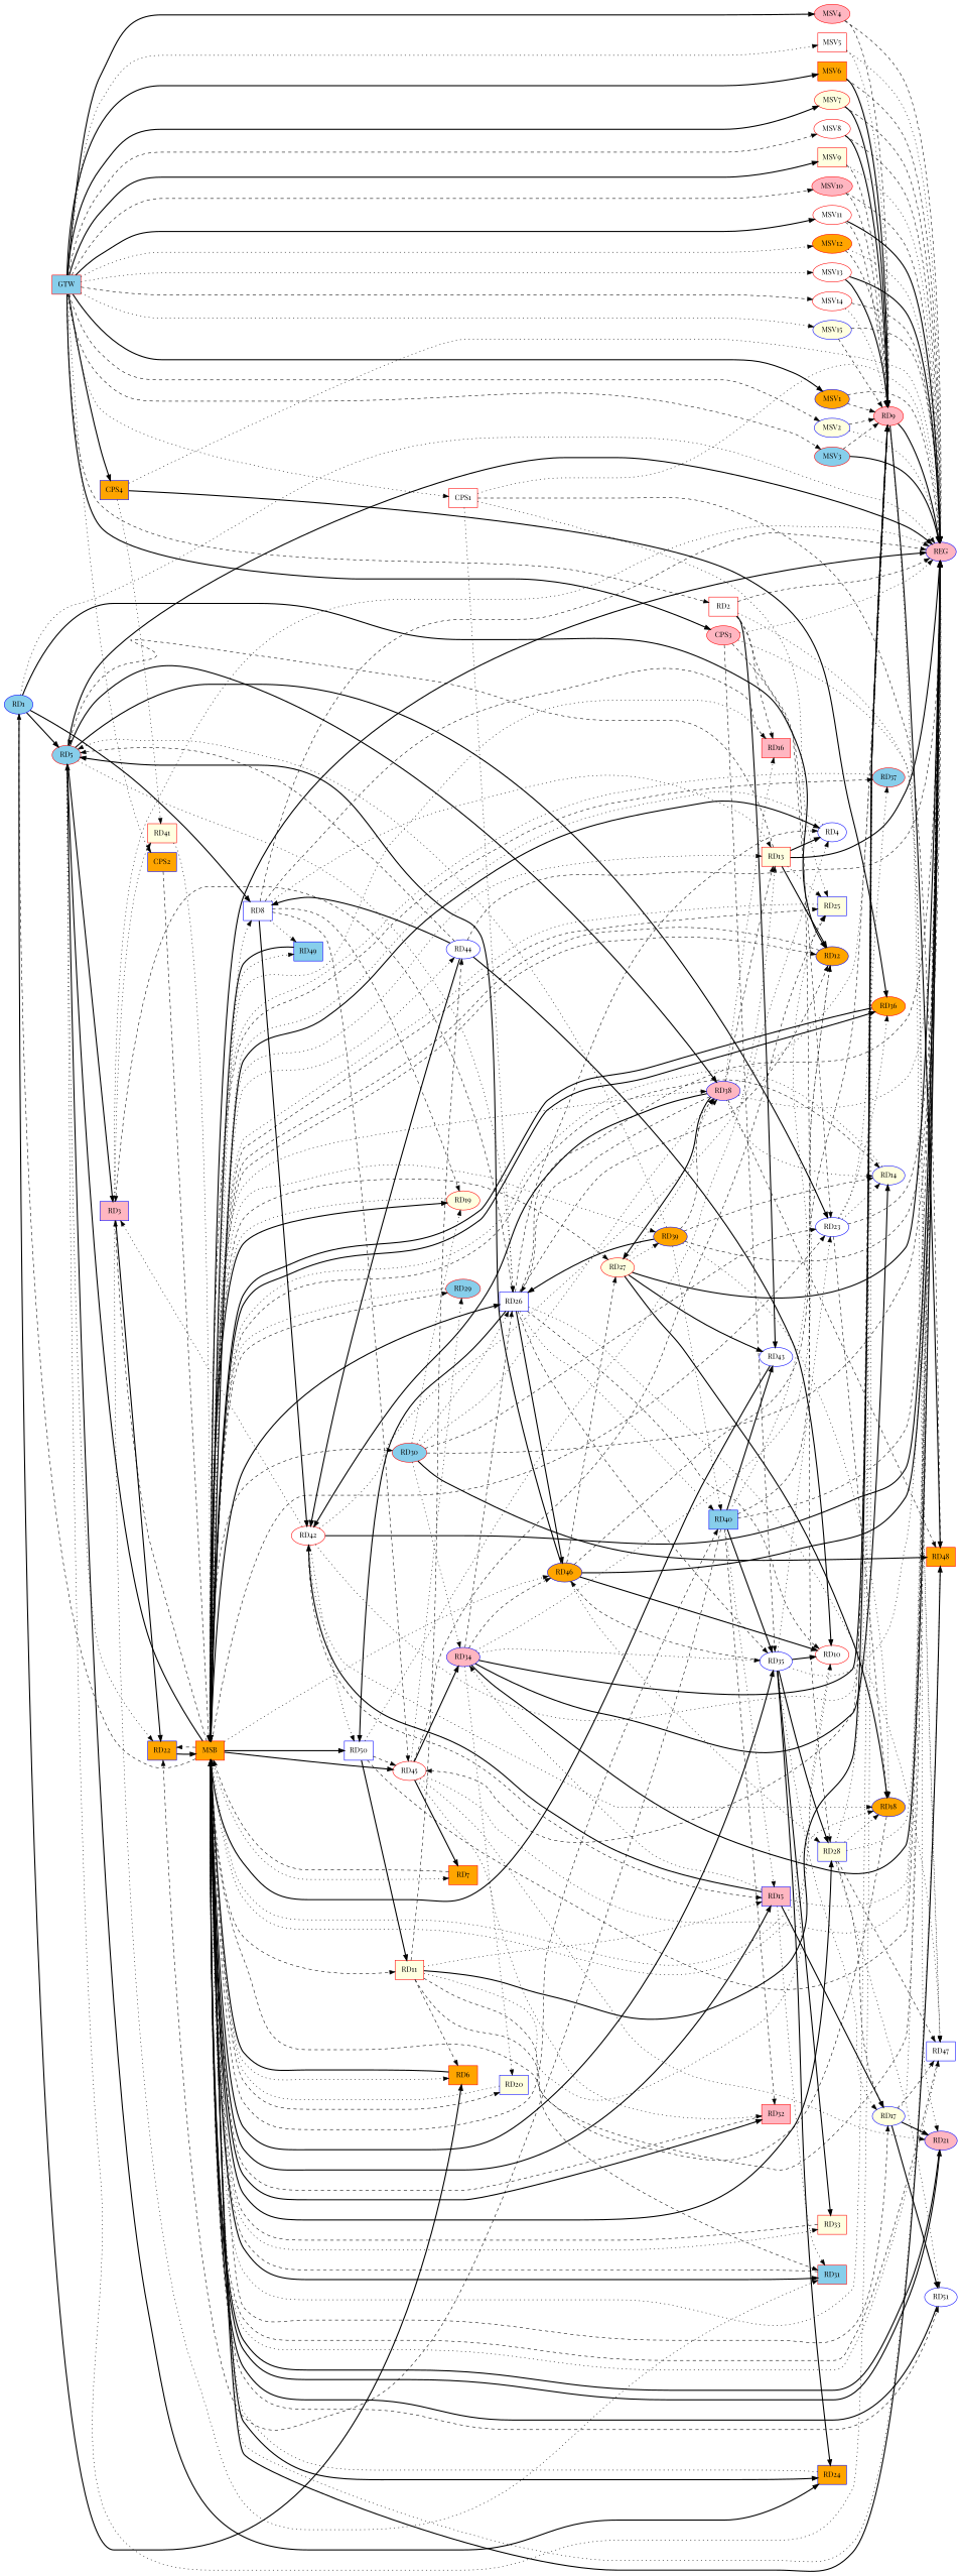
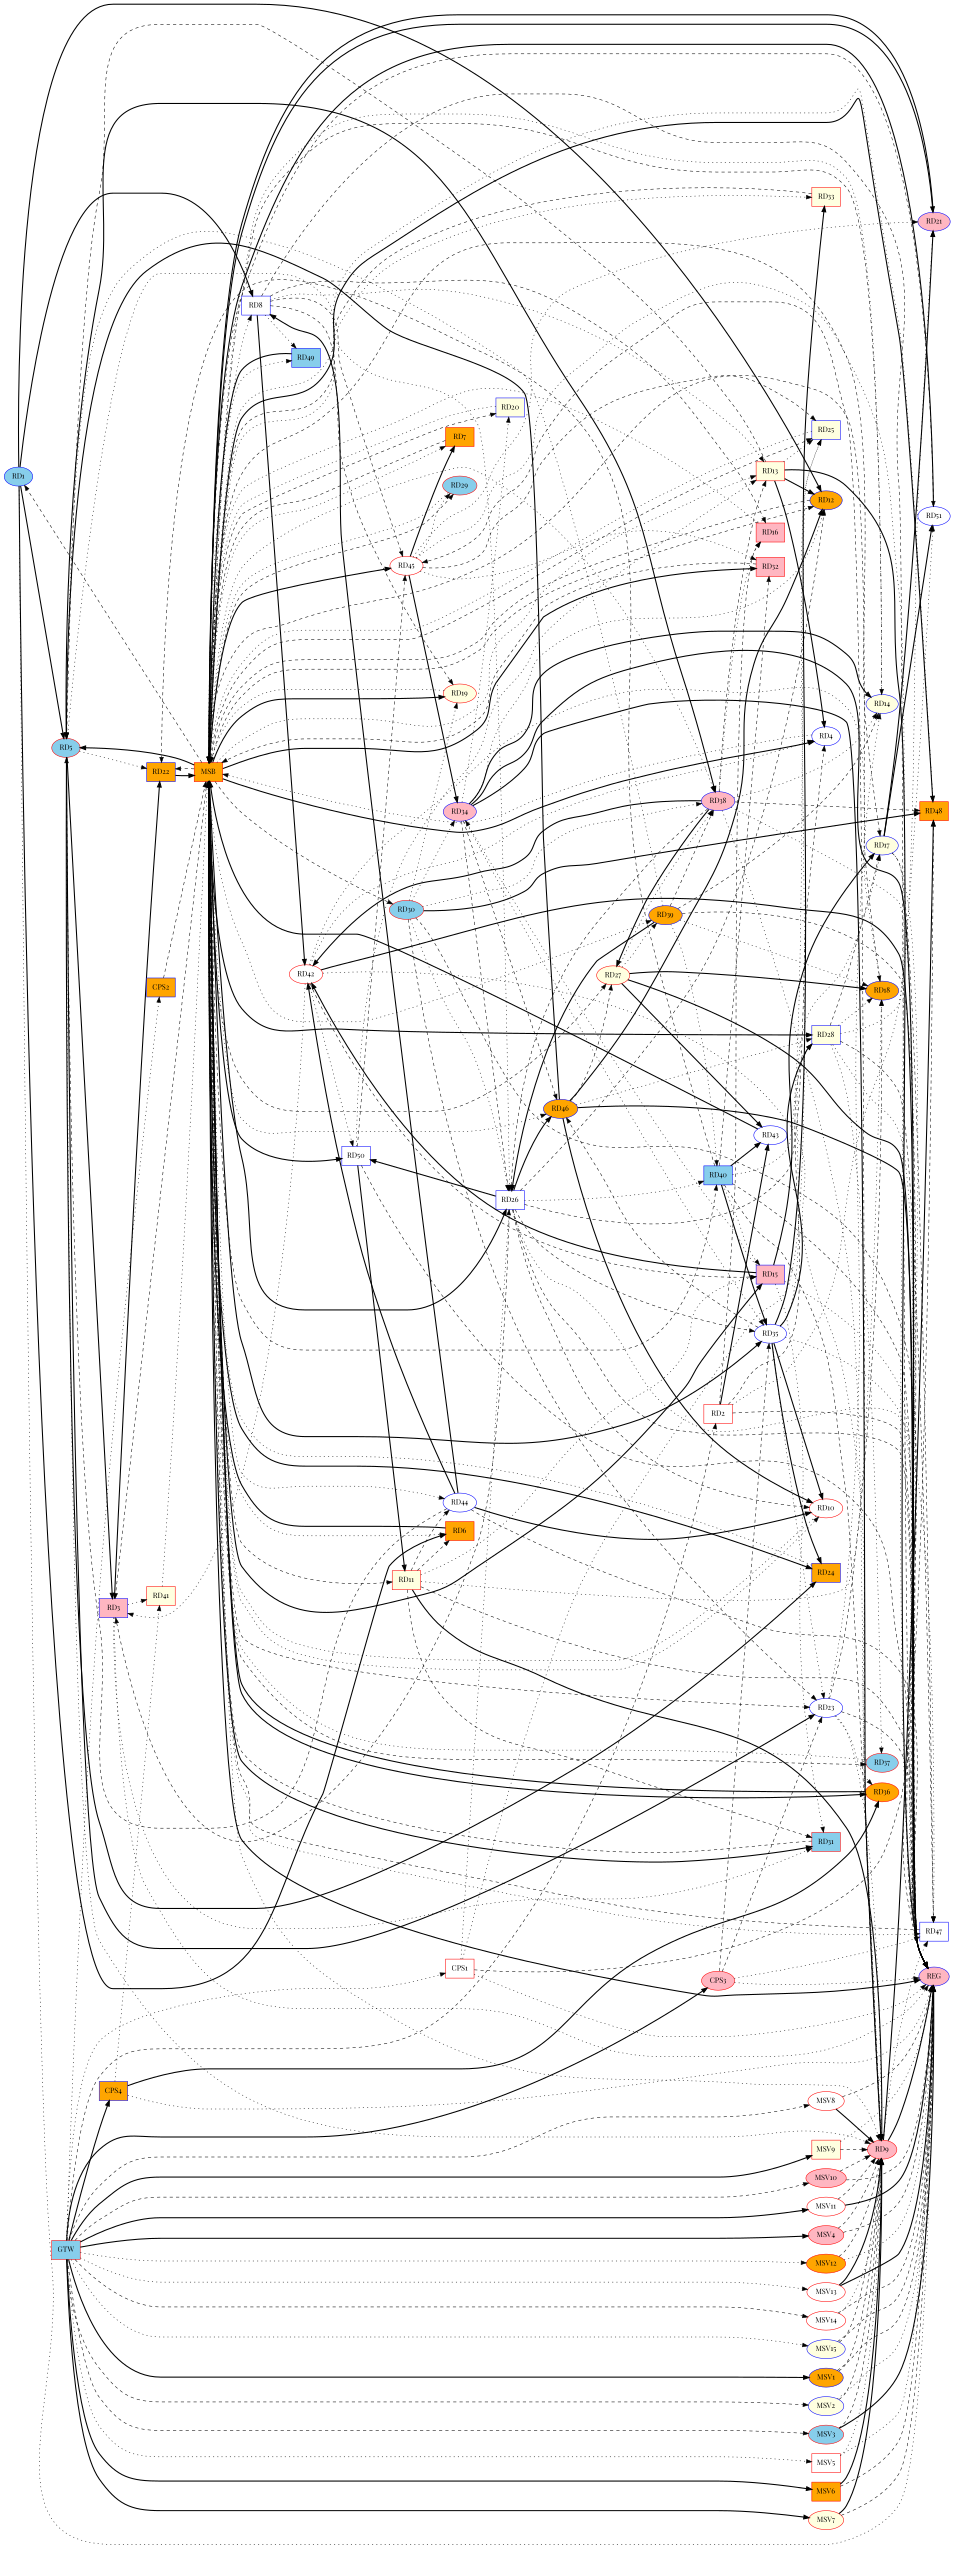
  strict digraph {
    fontname="Playfair Display"
    rankdir=LR
    node [color=red fillcolor=white fontname="Playfair Display" shape=ellipse style=filled]
    edge [fontname="Playfair Display" style=dotted]
    n1 [color=blue fillcolor=skyblue label=RD1]
    n2 [fillcolor=skyblue label=RD5]
    n3 [fillcolor=orange label=RD6 shape=box]
    n4 [color=blue label=RD8 shape=box]
    n5 [color=blue fillcolor=orange label=RD12]
    n6 [color=blue fillcolor=lightpink label=REG]
    n7 [color=blue fillcolor=lightpink label=RD3 shape=box]
    n8 [color=blue fillcolor=orange label=RD22 shape=box]
    n9 [fillcolor=lightpink label=RD9]
    n10 [color=blue label=RD23]
    n11 [color=blue fillcolor=orange label=RD24 shape=box]
    n12 [color=blue label=RD26 shape=box]
    n13 [color=blue fillcolor=lightpink label=RD38]
    n14 [fillcolor=orange label=MSB shape=box]
    n15 [fillcolor=lightpink label=RD16 shape=box]
    n16 [fillcolor=lightyellow label=RD13 shape=box]
    n17 [fillcolor=lightyellow label=RD19]
    n18 [label=RD42]
    n19 [label=RD45]
    n20 [color=blue fillcolor=skyblue label=RD49 shape=box]
    n21 [label=RD2 shape=box]
    n22 [color=blue fillcolor=lightpink label=RD21]
    n23 [color=blue fillcolor=lightyellow label=RD28 shape=box]
    n24 [color=blue label=RD43]
    n25 [color=blue label=RD47 shape=box]
    n26 [color=blue fillcolor=orange label=RD18]
    n27 [color=blue fillcolor=lightyellow label=RD17]
    n28 [color=blue label=RD51]
    n29 [fillcolor=skyblue label=RD37]
    n30 [fillcolor=skyblue label=RD31 shape=box]
    n31 [fillcolor=lightyellow label=RD41 shape=box]
    n32 [color=blue label=RD4]
    n33 [fillcolor=orange label=RD7 shape=box]
    n34 [fillcolor=orange label=RD48 shape=box]
    n35 [label=RD10]
    n36 [fillcolor=lightyellow label=RD11 shape=box]
    n37 [color=blue fillcolor=lightpink label=RD15 shape=box]
    n38 [color=blue label=RD44]
    n39 [color=blue fillcolor=lightyellow label=RD25 shape=box]
    n40 [color=blue fillcolor=lightyellow label=RD14]
    n41 [color=blue fillcolor=lightyellow label=RD20 shape=box]
    n42 [fillcolor=orange label=RD36]
    n43 [color=blue label=RD35]
    n44 [color=blue fillcolor=skyblue label=RD40 shape=box]
    n45 [color=blue fillcolor=orange label=RD46]
    n46 [color=blue label=RD50 shape=box]
    n47 [fillcolor=lightyellow label=RD27]
    n48 [color=blue fillcolor=orange label=RD39]
    n49 [fillcolor=skyblue label=RD29]
    n50 [fillcolor=skyblue label=RD30]
    n51 [fillcolor=lightpink label=RD32 shape=box]
    n52 [fillcolor=lightyellow label=RD33 shape=box]
    n53 [color=blue fillcolor=lightpink label=RD34]
    n54 [label=CPS1 shape=box]
    n55 [color=blue fillcolor=orange label=CPS2 shape=box]
    n56 [fillcolor=lightpink label=CPS3]
    n57 [color=blue fillcolor=orange label=CPS4 shape=box]
    n58 [fillcolor=skyblue label=GTW shape=box]
    n59 [color=blue fillcolor=orange label=MSV1]
    n60 [color=blue fillcolor=lightyellow label=MSV2]
    n61 [fillcolor=skyblue label=MSV3]
    n62 [fillcolor=lightpink label=MSV4]
    n63 [label=MSV5 shape=box]
    n64 [fillcolor=orange label=MSV6 shape=box]
    n65 [fillcolor=lightyellow label=MSV7]
    n66 [label=MSV8]
    n67 [fillcolor=lightyellow label=MSV9 shape=box]
    n68 [fillcolor=lightpink label=MSV10]
    n69 [label=MSV11]
    n70 [fillcolor=orange label=MSV12]
    n71 [label=MSV13]
    n72 [label=MSV14]
    n73 [color=blue fillcolor=lightyellow label=MSV15]
    n1 -> n2 [style=bold]
    n1 -> n3 [style=bold]
    n1 -> n4 [style=bold]
    n1 -> n5 [style=bold]
    n1 -> n6
-   n2 -> n6 [style=bold]
    n2 -> n7 [style=bold]
    n2 -> n8
    n2 -> n9
    n2 -> n10 [style=bold]
    n2 -> n11 [style=bold]
    n2 -> n12
    n2 -> n13 [style=bold]
    n3 -> n14 [style=bold]
    n4 -> n6 [style=dashed]
    n4 -> n15 [style=dashed]
    n4 -> n16
    n4 -> n17 [style=dashed]
    n4 -> n18 [style=bold]
    n4 -> n19 [style=dashed]
    n4 -> n20
    n5 -> n14 [style=dashed]
    n7 -> n6
    n7 -> n8 [style=bold]
    n7 -> n30
    n7 -> n31
    n8 -> n14 [style=bold]
    n9 -> n6 [style=bold]
    n9 -> n19 [style=dashed]
    n9 -> n25
    n9 -> n34 [style=bold]
    n10 -> n6 [style=dashed]
    n10 -> n9
    n10 -> n26 [style=dashed]
    n10 -> n40
    n10 -> n42
    n11 -> n14
    n12 -> n5 [style=dashed]
    n12 -> n6 [style=dashed]
    n12 -> n7 [style=dashed]
    n12 -> n25
    n12 -> n32 [style=dashed]
    n12 -> n35 [style=dashed]
    n12 -> n43 [style=dashed]
    n12 -> n44
    n12 -> n45 [style=bold]
    n12 -> n46 [style=bold]
    n13 -> n6
    n13 -> n9
    n13 -> n12 [style=dashed]
    n13 -> n15
    n13 -> n16 [style=dashed]
    n13 -> n18 [style=bold]
    n13 -> n34 [style=dashed]
    n13 -> n40
    n13 -> n47 [style=bold]
    n14 -> n1 [style=dashed]
    n14 -> n2 [style=bold]
    n14 -> n3
    n14 -> n4
    n14 -> n5 [style=dashed]
    n14 -> n6 [style=bold]
    n14 -> n7 [style=dashed]
    n14 -> n8 [style=dashed]
    n14 -> n9
    n14 -> n10 [style=dashed]
    n14 -> n11 [style=bold]
    n14 -> n12 [style=bold]
    n14 -> n13
    n14 -> n16
    n14 -> n17 [style=bold]
    n14 -> n19 [style=bold]
    n14 -> n20
    n14 -> n22 [style=bold]
    n14 -> n23 [style=bold]
    n14 -> n25
    n14 -> n27 [style=dashed]
    n14 -> n28 [style=dashed]
    n14 -> n29 [style=dashed]
    n14 -> n30 [style=bold]
    n14 -> n32 [style=bold]
    n14 -> n33
    n14 -> n34 [style=bold]
    n14 -> n35
    n14 -> n36 [style=dashed]
    n14 -> n37 [style=bold]
    n14 -> n38
    n14 -> n39 [style=dashed]
    n14 -> n40 [style=dashed]
    n14 -> n41 [style=dashed]
    n14 -> n42 [style=bold]
    n14 -> n43 [style=bold]
    n14 -> n44 [style=dashed]
    n14 -> n45
    n14 -> n46 [style=bold]
    n14 -> n47 [style=dashed]
    n14 -> n48
    n14 -> n49 [style=dashed]
    n14 -> n50 [style=dashed]
    n14 -> n51 [style=bold]
    n14 -> n52
    n15 -> n14
    n16 -> n2 [style=dashed]
    n16 -> n5 [style=bold]
    n16 -> n6 [style=bold]
    n16 -> n32 [style=bold]
    n16 -> n39
    n17 -> n14
    n18 -> n6 [style=bold]
    n18 -> n7
    n18 -> n9
    n18 -> n26
    n18 -> n32
    n18 -> n37 [style=dashed]
    n18 -> n46
    n19 -> n6
    n19 -> n22
    n19 -> n33 [style=bold]
    n19 -> n39 [style=dashed]
    n19 -> n49
    n19 -> n51
    n19 -> n53 [style=bold]
    n20 -> n14 [style=bold]
    n21 -> n6 [style=dashed]
    n21 -> n15 [style=dashed]
    n21 -> n22
    n21 -> n23 [style=dashed]
    n21 -> n24 [style=bold]
    n22 -> n14 [style=bold]
    n23 -> n6
    n23 -> n25 [style=dashed]
    n23 -> n26
    n23 -> n27 [style=dashed]
    n23 -> n28
    n23 -> n29
    n24 -> n14 [style=bold]
    n25 -> n14 [style=dashed]
    n26 -> n14 [style=dashed]
    n27 -> n6
    n27 -> n22 [style=bold]
    n27 -> n25 [style=dashed]
    n27 -> n28 [style=bold]
    n28 -> n14 [style=bold]
    n29 -> n14
    n30 -> n14 [style=dashed]
    n31 -> n14
    n32 -> n14
    n33 -> n14 [style=dashed]
    n34 -> n14
    n35 -> n14
    n36 -> n3 [style=dashed]
    n36 -> n6 [style=dashed]
    n36 -> n9 [style=bold]
    n36 -> n26
    n36 -> n30 [style=dashed]
    n36 -> n37
    n36 -> n38 [style=dashed]
    n37 -> n6
    n37 -> n18 [style=bold]
    n37 -> n27 [style=bold]
    n37 -> n30
    n37 -> n53
    n38 -> n2 [style=dashed]
    n38 -> n4 [style=bold]
    n38 -> n6 [style=dashed]
    n38 -> n18 [style=bold]
    n38 -> n35 [style=bold]
    n39 -> n14
    n40 -> n14
    n41 -> n14
    n42 -> n14 [style=bold]
    n43 -> n6
    n43 -> n10
    n43 -> n11 [style=bold]
    n43 -> n23 [style=bold]
    n43 -> n27
    n43 -> n35 [style=bold]
    n43 -> n45 [style=dashed]
    n43 -> n52 [style=bold]
    n44 -> n6 [style=dashed]
    n44 -> n8 [style=dashed]
    n44 -> n9 [style=dashed]
    n44 -> n24 [style=bold]
    n44 -> n37
    n44 -> n39
    n44 -> n43 [style=bold]
    n44 -> n51 [style=dashed]
    n45 -> n2 [style=bold]
-   n45 -> n5 [style=dashed]
+   n45 -> n5 [style=bold]
    n45 -> n6 [style=bold]
    n45 -> n23
    n45 -> n35 [style=bold]
    n45 -> n47 [style=dashed]
    n46 -> n6 [style=dashed]
    n46 -> n16
    n46 -> n19 [style=dashed]
    n46 -> n36 [style=bold]
    n47 -> n6 [style=bold]
    n47 -> n13
    n47 -> n24 [style=bold]
    n47 -> n26 [style=bold]
    n47 -> n48
    n48 -> n2
    n48 -> n6 [style=dashed]
    n48 -> n12 [style=bold]
    n48 -> n13 [style=dashed]
    n48 -> n26
    n48 -> n40 [style=dashed]
    n48 -> n44
    n49 -> n14
    n50 -> n6 [style=dashed]
    n50 -> n10 [style=dashed]
    n50 -> n12
    n50 -> n13
    n50 -> n17
    n50 -> n34 [style=bold]
    n50 -> n53
    n51 -> n14 [style=dashed]
    n52 -> n14 [style=dashed]
    n53 -> n5
    n53 -> n6 [style=bold]
    n53 -> n9 [style=bold]
    n53 -> n12 [style=dashed]
    n53 -> n40 [style=bold]
    n53 -> n41
    n53 -> n43
    n53 -> n45 [style=dashed]
    n54 -> n6
    n54 -> n12
    n54 -> n34 [style=dashed]
    n54 -> n39
    n55 -> n14 [style=dashed]
    n56 -> n6
    n56 -> n10 [style=dashed]
    n56 -> n25
    n56 -> n43 [style=dashed]
    n57 -> n6
    n57 -> n31
    n57 -> n42 [style=bold]
    n58 -> n21 [style=dashed]
    n58 -> n54
    n58 -> n55
    n58 -> n56 [style=bold]
    n58 -> n57 [style=bold]
    n58 -> n59 [style=bold]
    n58 -> n60 [style=dashed]
    n58 -> n61 [style=dashed]
    n58 -> n62 [style=bold]
    n58 -> n63
    n58 -> n64 [style=bold]
    n58 -> n65 [style=bold]
    n58 -> n66 [style=dashed]
    n58 -> n67 [style=bold]
    n58 -> n68 [style=dashed]
    n58 -> n69 [style=bold]
    n58 -> n70
    n58 -> n71
    n58 -> n72 [style=dashed]
    n58 -> n73
    n59 -> n6 [style=dashed]
    n59 -> n9 [style=dashed]
    n60 -> n6
    n60 -> n9 [style=dashed]
    n61 -> n6 [style=bold]
    n61 -> n9 [style=dashed]
    n62 -> n6 [style=dashed]
    n62 -> n9 [style=dashed]
    n63 -> n6
    n63 -> n9
    n64 -> n6 [style=dashed]
    n64 -> n9 [style=bold]
    n65 -> n6 [style=dashed]
    n65 -> n9 [style=bold]
    n66 -> n6 [style=dashed]
    n66 -> n9 [style=bold]
    n67 -> n6
    n67 -> n9 [style=dashed]
    n68 -> n6 [style=dashed]
    n68 -> n9 [style=dashed]
    n69 -> n6 [style=bold]
    n69 -> n9 [style=dashed]
    n70 -> n6
    n70 -> n9 [style=dashed]
    n71 -> n6 [style=bold]
    n71 -> n9 [style=bold]
    n72 -> n6 [style=dashed]
    n72 -> n9
    n73 -> n6 [style=dashed]
    n73 -> n9 [style=dashed]
  }
